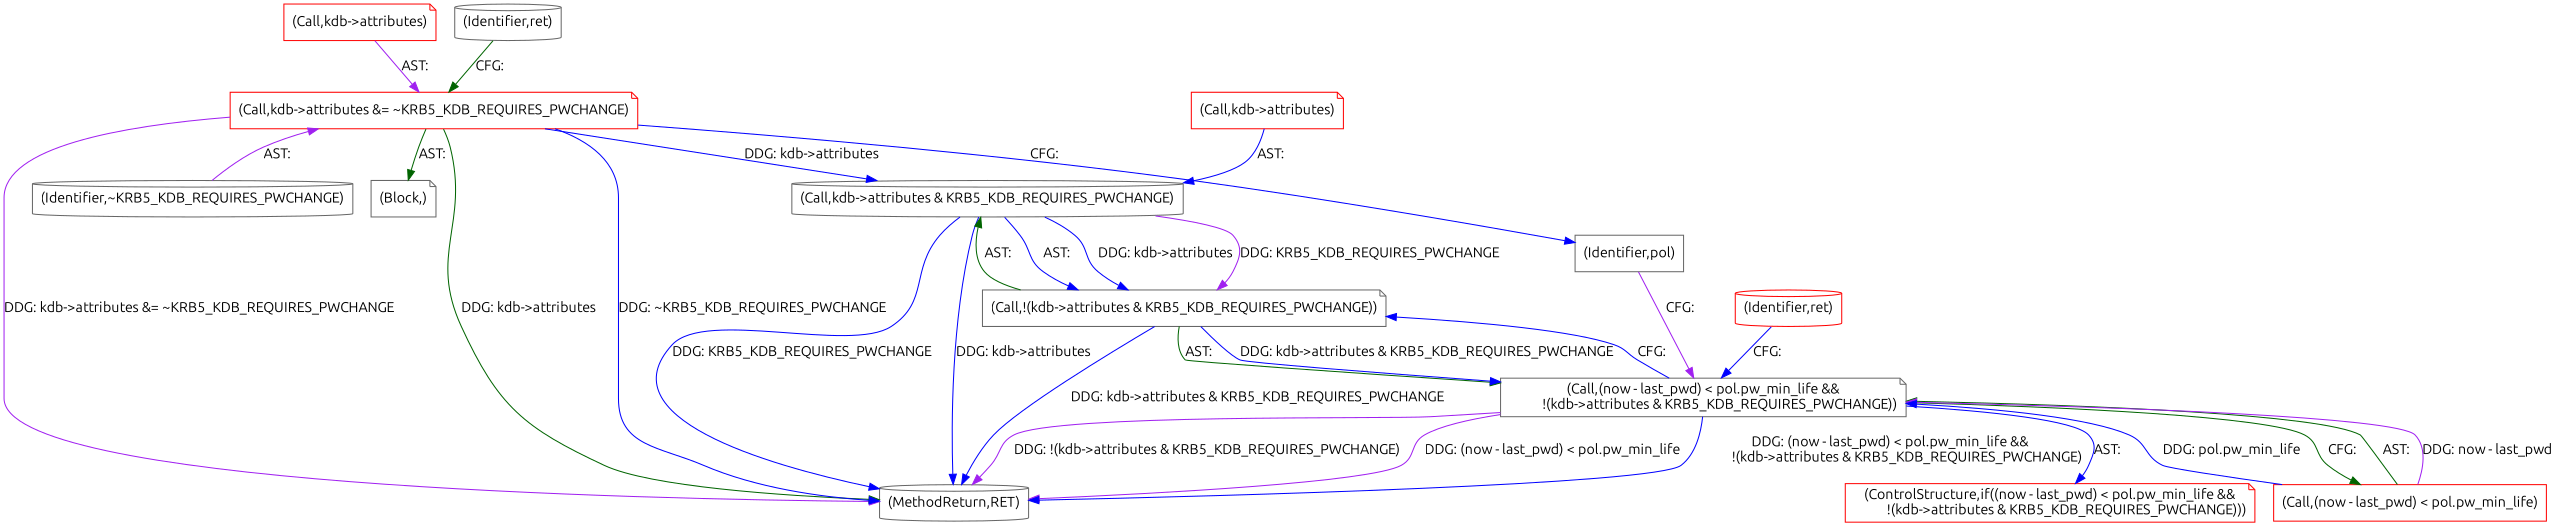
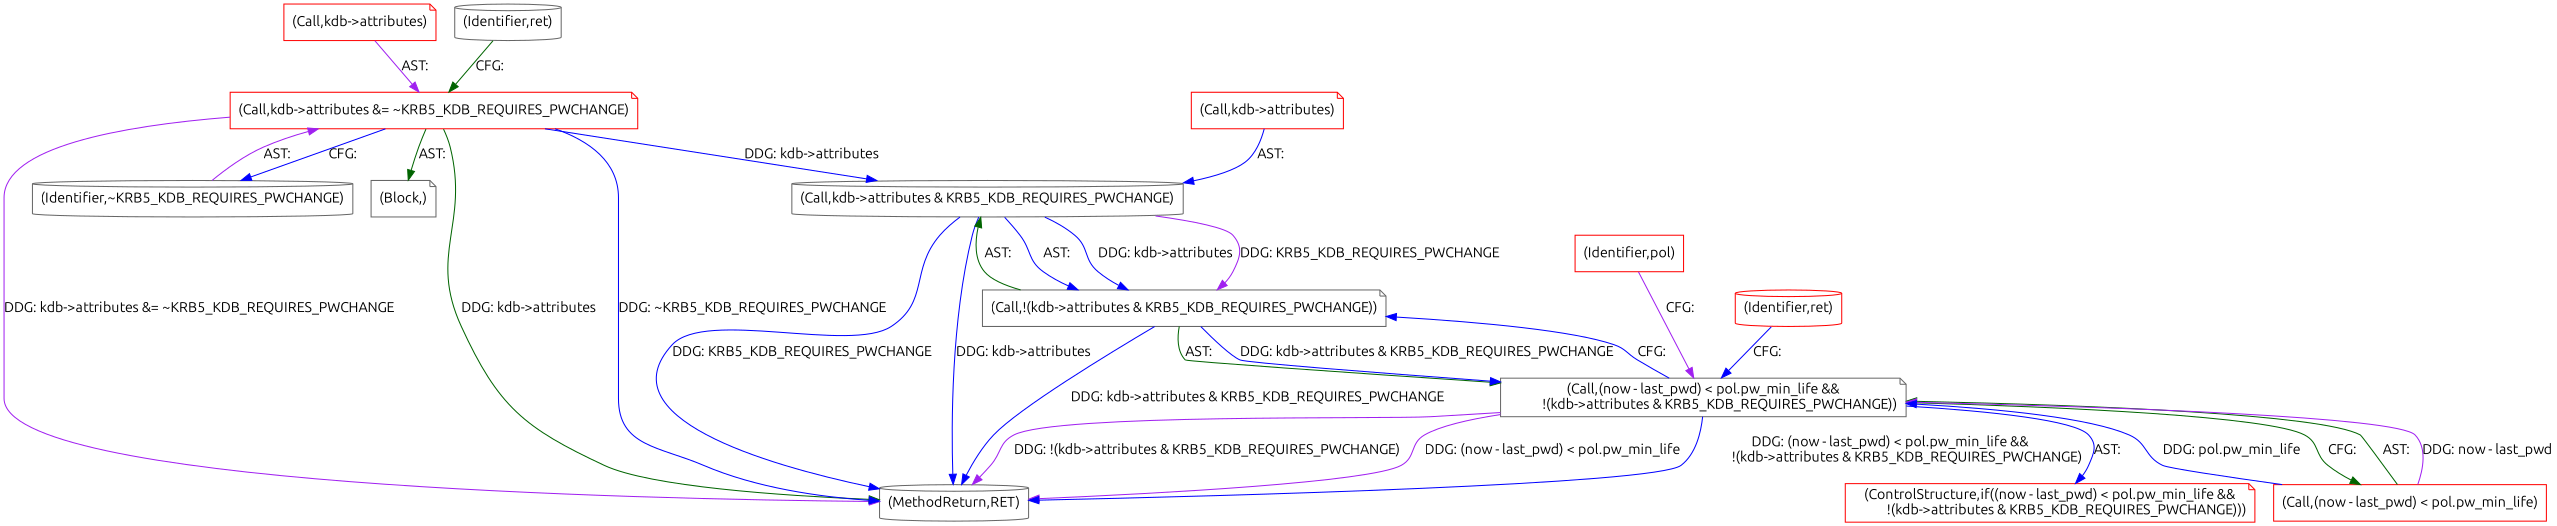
  digraph {
    fontname=Ubuntu
    node [color=gray40 fontname=Ubuntu shape=note]
    edge [color=blue fontname=Ubuntu]
    n1 [label="(Call,kdb->attributes & KRB5_KDB_REQUIRES_PWCHANGE)" shape=cylinder]
    n2 [label="(Call,!(kdb->attributes & KRB5_KDB_REQUIRES_PWCHANGE))"]
    n3 [label="(MethodReturn,RET)" shape=cylinder]
    n4 [label="(Call,(now - last_pwd) < pol.pw_min_life &&\n           !(kdb->attributes & KRB5_KDB_REQUIRES_PWCHANGE))"]
    n5 [color=red label="(Call,kdb->attributes &= ~KRB5_KDB_REQUIRES_PWCHANGE)"]
    n6 [label="(Identifier,~KRB5_KDB_REQUIRES_PWCHANGE)" shape=cylinder]
    n7 [label="(Block,)"]
    n8 [color=red label="(ControlStructure,if((now - last_pwd) < pol.pw_min_life &&\n           !(kdb->attributes & KRB5_KDB_REQUIRES_PWCHANGE)))"]
    n9 [color=red label="(Call,(now - last_pwd) < pol.pw_min_life)" shape=box]
    n10 [color=red label="(Call,kdb->attributes)"]
    n11 [label="(Identifier,ret)" shape=cylinder]
    n12 [color=red label="(Call,kdb->attributes)"]
-   n13 [label="(Identifier,pol)" shape=box]
+   n13 [color=red label="(Identifier,pol)" shape=box]
    n14 [color=red label="(Identifier,ret)" shape=cylinder]
    n1 -> n2 [label="AST: "]
    n1 -> n2 [label="DDG: kdb->attributes"]
    n1 -> n2 [color=purple label="DDG: KRB5_KDB_REQUIRES_PWCHANGE"]
    n1 -> n3 [label="DDG: KRB5_KDB_REQUIRES_PWCHANGE"]
    n1 -> n3 [label="DDG: kdb->attributes"]
    n2 -> n1 [color=darkgreen label="AST: "]
    n2 -> n3 [label="DDG: kdb->attributes & KRB5_KDB_REQUIRES_PWCHANGE"]
    n2 -> n4 [color=darkgreen label="AST: "]
    n2 -> n4 [label="DDG: kdb->attributes & KRB5_KDB_REQUIRES_PWCHANGE"]
    n4 -> n2 [label="CFG: "]
    n4 -> n3 [color=purple label="DDG: !(kdb->attributes & KRB5_KDB_REQUIRES_PWCHANGE)"]
    n4 -> n3 [color=purple label="DDG: (now - last_pwd) < pol.pw_min_life"]
    n4 -> n3 [label="DDG: (now - last_pwd) < pol.pw_min_life &&\n           !(kdb->attributes & KRB5_KDB_REQUIRES_PWCHANGE)"]
    n4 -> n8 [label="AST: "]
    n4 -> n9 [color=darkgreen label="CFG: "]
    n5 -> n1 [label="DDG: kdb->attributes"]
    n5 -> n3 [color=purple label="DDG: kdb->attributes &= ~KRB5_KDB_REQUIRES_PWCHANGE"]
    n5 -> n3 [color=darkgreen label="DDG: kdb->attributes"]
    n5 -> n3 [label="DDG: ~KRB5_KDB_REQUIRES_PWCHANGE"]
-   n5 -> n13 [label="CFG: "]
+   n5 -> n6 [label="CFG: "]
    n5 -> n7 [color=darkgreen label="AST: "]
    n6 -> n5 [color=purple label="AST: "]
    n9 -> n4 [color=darkgreen label="AST: "]
    n9 -> n4 [color=purple label="DDG: now - last_pwd"]
    n9 -> n4 [label="DDG: pol.pw_min_life"]
    n10 -> n5 [color=purple label="AST: "]
    n11 -> n5 [color=darkgreen label="CFG: "]
    n12 -> n1 [label="AST: "]
    n13 -> n4 [color=purple label="CFG: "]
    n14 -> n4 [label="CFG: "]
  }
